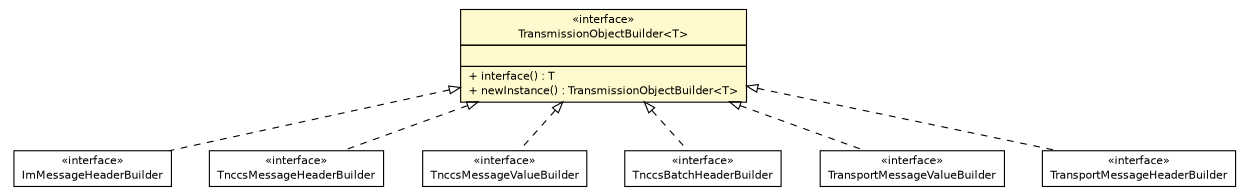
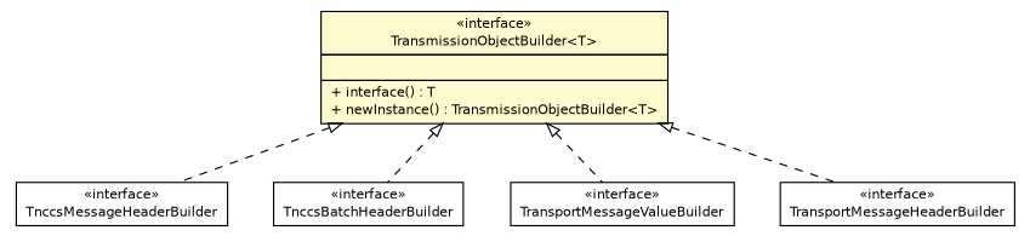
  digraph {
    nodesep=0.25
    ranksep=0.5
    node [fontcolor=black fontname=Helvetica fontsize=10.0 shape=plaintext]
    edge [arrowtail=empty dir=back fontname=Helvetica fontsize=10 headport=p labelfontname=Helvetica labelfontsize=10 style=dashed tailport=p]
-   n1 [label=<<table title="de.hsbremen.tc.tnc.message.m.message.ImMessageHeaderBuilder" border="0" cellborder="1" cellspacing="0" cellpadding="2" port="p" href="./m/message/ImMessageHeaderBuilder.html"> 		<tr><td><table border="0" cellspacing="0" cellpadding="1"> <tr><td align="center" balign="center"> &#171;interface&#187; </td></tr> <tr><td align="center" balign="center"> ImMessageHeaderBuilder </td></tr> 		</table></td></tr> 		</table>>]
    n2 [label=<<table title="de.hsbremen.tc.tnc.message.tnccs.message.TnccsMessageHeaderBuilder" border="0" cellborder="1" cellspacing="0" cellpadding="2" port="p" href="./tnccs/message/TnccsMessageHeaderBuilder.html"> 		<tr><td><table border="0" cellspacing="0" cellpadding="1"> <tr><td align="center" balign="center"> &#171;interface&#187; </td></tr> <tr><td align="center" balign="center"> TnccsMessageHeaderBuilder </td></tr> 		</table></td></tr> 		</table>>]
-   n3 [label=<<table title="de.hsbremen.tc.tnc.message.tnccs.message.TnccsMessageValueBuilder" border="0" cellborder="1" cellspacing="0" cellpadding="2" port="p" href="./tnccs/message/TnccsMessageValueBuilder.html"> 		<tr><td><table border="0" cellspacing="0" cellpadding="1"> <tr><td align="center" balign="center"> &#171;interface&#187; </td></tr> <tr><td align="center" balign="center"> TnccsMessageValueBuilder </td></tr> 		</table></td></tr> 		</table>>]
    n4 [label=<<table title="de.hsbremen.tc.tnc.message.tnccs.batch.TnccsBatchHeaderBuilder" border="0" cellborder="1" cellspacing="0" cellpadding="2" port="p" href="./tnccs/batch/TnccsBatchHeaderBuilder.html"> 		<tr><td><table border="0" cellspacing="0" cellpadding="1"> <tr><td align="center" balign="center"> &#171;interface&#187; </td></tr> <tr><td align="center" balign="center"> TnccsBatchHeaderBuilder </td></tr> 		</table></td></tr> 		</table>>]
    n5 [label=<<table title="de.hsbremen.tc.tnc.message.TransmissionObjectBuilder" border="0" cellborder="1" cellspacing="0" cellpadding="2" port="p" bgcolor="lemonChiffon" href="./TransmissionObjectBuilder.html"> 		<tr><td><table border="0" cellspacing="0" cellpadding="1"> <tr><td align="center" balign="center"> &#171;interface&#187; </td></tr> <tr><td align="center" balign="center"> TransmissionObjectBuilder&lt;T&gt; </td></tr> 		</table></td></tr> 		<tr><td><table border="0" cellspacing="0" cellpadding="1"> <tr><td align="left" balign="left">  </td></tr> 		</table></td></tr> 		<tr><td><table border="0" cellspacing="0" cellpadding="1"> <tr><td align="left" balign="left"> + interface() : T </td></tr> <tr><td align="left" balign="left"> + newInstance() : TransmissionObjectBuilder&lt;T&gt; </td></tr> 		</table></td></tr> 		</table>>]
    n6 [label=<<table title="de.hsbremen.tc.tnc.message.t.value.TransportMessageValueBuilder" border="0" cellborder="1" cellspacing="0" cellpadding="2" port="p" href="./t/value/TransportMessageValueBuilder.html"> 		<tr><td><table border="0" cellspacing="0" cellpadding="1"> <tr><td align="center" balign="center"> &#171;interface&#187; </td></tr> <tr><td align="center" balign="center"> TransportMessageValueBuilder </td></tr> 		</table></td></tr> 		</table>>]
    n7 [label=<<table title="de.hsbremen.tc.tnc.message.t.message.TransportMessageHeaderBuilder" border="0" cellborder="1" cellspacing="0" cellpadding="2" port="p" href="./t/message/TransportMessageHeaderBuilder.html"> 		<tr><td><table border="0" cellspacing="0" cellpadding="1"> <tr><td align="center" balign="center"> &#171;interface&#187; </td></tr> <tr><td align="center" balign="center"> TransportMessageHeaderBuilder </td></tr> 		</table></td></tr> 		</table>>]
-   n5 -> n1
    n5 -> n2
-   n5 -> n3
    n5 -> n4
    n5 -> n6
    n5 -> n7
  }
